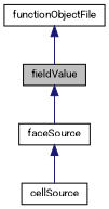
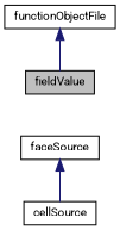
  digraph {
    fontname=Roboto
    node [color=black fontname=Roboto fontsize=10 shape=record]
    edge [color=midnightblue dir=back fontname=Roboto fontsize=10 labelfontname=Helvetica labelfontsize=10 style=solid]
    n1 [fillcolor=grey75 fontcolor=black height=0.2 label=fieldValue style=filled width=0.4]
    n2 [height=0.2 label=faceSource width=0.4]
    n3 [height=0.2 label=cellSource width=0.4]
    n4 [height=0.2 label=functionObjectFile width=0.4]
-   n1 -> n2
    n2 -> n3
    n4 -> n1
  }
